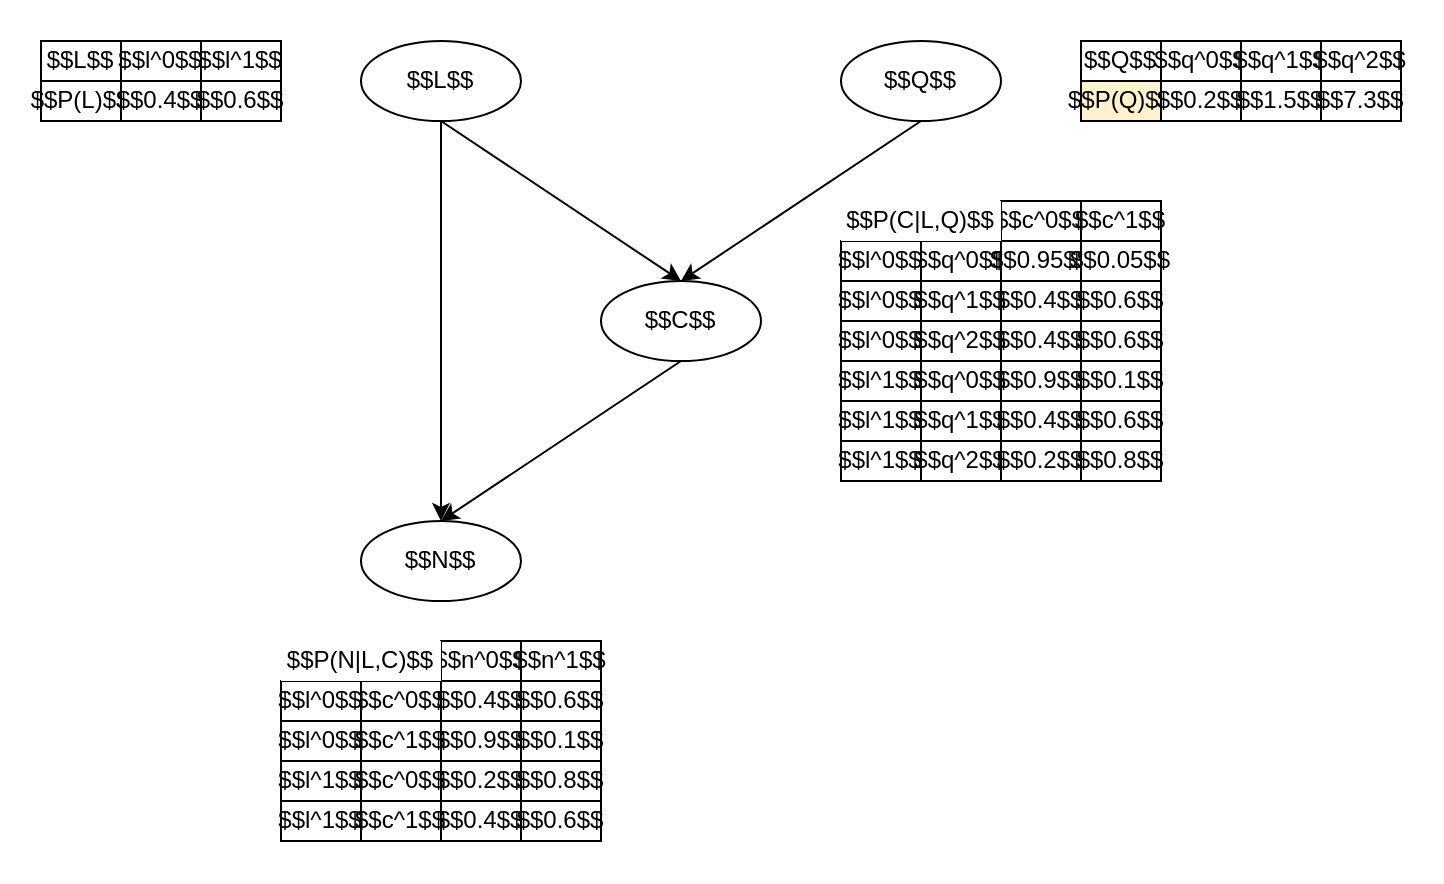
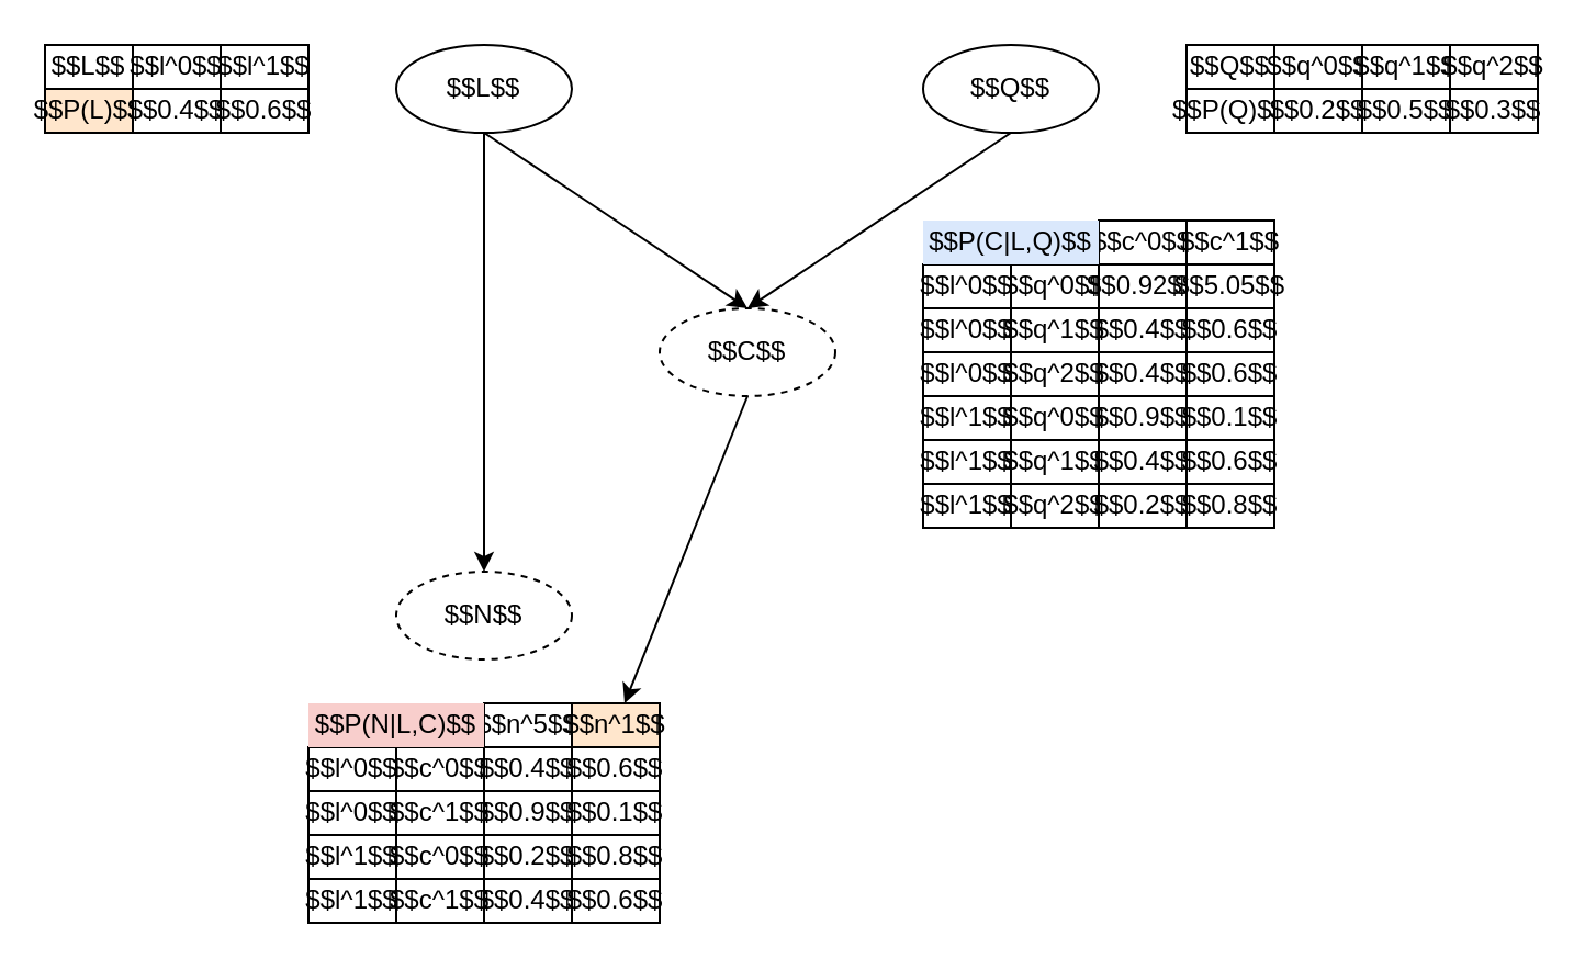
  <mxCell id="0" />
  <mxCell id="1" parent="0" />
  <mxCell id="2" value="$$L$$" style="ellipse;whiteSpace=wrap;html=1;" vertex="1" parent="1"><mxGeometry x="180" y="20" width="80" height="40" as="geometry" /></mxCell>
  <mxCell id="3" value="$$L$$" style="rounded=0;whiteSpace=wrap;html=1;" vertex="1" parent="1"><mxGeometry x="20" y="20" width="40" height="20" as="geometry" /></mxCell>
  <mxCell id="4" value="$$l^0$$" style="rounded=0;whiteSpace=wrap;html=1;" vertex="1" parent="1"><mxGeometry x="60" y="20" width="40" height="20" as="geometry" /></mxCell>
  <mxCell id="5" value="&lt;span&gt;$$l^1$$&lt;/span&gt;" style="rounded=0;whiteSpace=wrap;html=1;" vertex="1" parent="1"><mxGeometry x="100" y="20" width="40" height="20" as="geometry" /></mxCell>
- <mxCell id="6" value="$$P(L)$$" style="rounded=0;whiteSpace=wrap;html=1;" vertex="1" parent="1"><mxGeometry x="20" y="40" width="40" height="20" as="geometry" /></mxCell>
+ <mxCell id="6" value="$$P(L)$$" style="rounded=0;whiteSpace=wrap;html=1;fillColor=#ffe6cc;" vertex="1" parent="1"><mxGeometry x="20" y="40" width="40" height="20" as="geometry" /></mxCell>
  <mxCell id="7" value="$$0.4$$" style="rounded=0;whiteSpace=wrap;html=1;" vertex="1" parent="1"><mxGeometry x="60" y="40" width="40" height="20" as="geometry" /></mxCell>
  <mxCell id="8" value="$$0.6$$" style="rounded=0;whiteSpace=wrap;html=1;" vertex="1" parent="1"><mxGeometry x="100" y="40" width="40" height="20" as="geometry" /></mxCell>
- <mxCell id="9" value="$$C$$" style="ellipse;whiteSpace=wrap;html=1;" vertex="1" parent="1"><mxGeometry x="300" y="140" width="80" height="40" as="geometry" /></mxCell>
+ <mxCell id="9" value="$$C$$" style="ellipse;whiteSpace=wrap;html=1;dashed=1;" vertex="1" parent="1"><mxGeometry x="300" y="140" width="80" height="40" as="geometry" /></mxCell>
  <mxCell id="10" value="" style="endArrow=classic;html=1;exitX=0.5;exitY=1;exitDx=0;exitDy=0;entryX=0.5;entryY=0;entryDx=0;entryDy=0;" edge="1" parent="1" source="2" target="9"><mxGeometry width="50" height="50" relative="1" as="geometry"><mxPoint x="310" y="420" as="sourcePoint" /><mxPoint x="360" y="370" as="targetPoint" /></mxGeometry></mxCell>
  <mxCell id="11" value="$$Q$$" style="ellipse;whiteSpace=wrap;html=1;" vertex="1" parent="1"><mxGeometry x="420" y="20" width="80" height="40" as="geometry" /></mxCell>
  <mxCell id="12" value="" style="endArrow=classic;html=1;exitX=0.5;exitY=1;exitDx=0;exitDy=0;entryX=0.5;entryY=0;entryDx=0;entryDy=0;" edge="1" parent="1" source="11" target="9"><mxGeometry width="50" height="50" relative="1" as="geometry"><mxPoint x="310" y="420" as="sourcePoint" /><mxPoint x="360" y="370" as="targetPoint" /></mxGeometry></mxCell>
- <mxCell id="13" value="$$N$$" style="ellipse;whiteSpace=wrap;html=1;" vertex="1" parent="1"><mxGeometry x="180" y="260" width="80" height="40" as="geometry" /></mxCell>
+ <mxCell id="13" value="$$N$$" style="ellipse;whiteSpace=wrap;html=1;dashed=1;" vertex="1" parent="1"><mxGeometry x="180" y="260" width="80" height="40" as="geometry" /></mxCell>
  <mxCell id="14" value="" style="endArrow=classic;html=1;exitX=0.5;exitY=1;exitDx=0;exitDy=0;entryX=0.5;entryY=0;entryDx=0;entryDy=0;" edge="1" parent="1" source="2" target="13"><mxGeometry width="50" height="50" relative="1" as="geometry"><mxPoint x="310" y="420" as="sourcePoint" /><mxPoint x="360" y="370" as="targetPoint" /></mxGeometry></mxCell>
- <mxCell id="15" value="" style="endArrow=classic;html=1;exitX=0.5;exitY=1;exitDx=0;exitDy=0;entryX=0.5;entryY=0;entryDx=0;entryDy=0;" edge="1" parent="1" source="9" target="13"><mxGeometry width="50" height="50" relative="1" as="geometry"><mxPoint x="310" y="420" as="sourcePoint" /><mxPoint x="360" y="370" as="targetPoint" /></mxGeometry></mxCell>
+ <mxCell id="15" value="" style="endArrow=classic;html=1;exitX=0.5;exitY=1;exitDx=0;exitDy=0;" edge="1" parent="1" source="9" target="61"><mxGeometry width="50" height="50" relative="1" as="geometry"><mxPoint x="310" y="420" as="sourcePoint" /><mxPoint x="360" y="370" as="targetPoint" /></mxGeometry></mxCell>
  <mxCell id="16" value="$$Q$$" style="rounded=0;whiteSpace=wrap;html=1;" vertex="1" parent="1"><mxGeometry x="540" y="20" width="40" height="20" as="geometry" /></mxCell>
  <mxCell id="17" value="$$q^0$$" style="rounded=0;whiteSpace=wrap;html=1;" vertex="1" parent="1"><mxGeometry x="580" y="20" width="40" height="20" as="geometry" /></mxCell>
  <mxCell id="18" value="&lt;span&gt;$$q^1$$&lt;/span&gt;" style="rounded=0;whiteSpace=wrap;html=1;" vertex="1" parent="1"><mxGeometry x="620" y="20" width="40" height="20" as="geometry" /></mxCell>
- <mxCell id="19" value="$$P(Q)$$" style="rounded=0;whiteSpace=wrap;html=1;fillColor=#fff2cc;" vertex="1" parent="1"><mxGeometry x="540" y="40" width="40" height="20" as="geometry" /></mxCell>
+ <mxCell id="19" value="$$P(Q)$$" style="rounded=0;whiteSpace=wrap;html=1;" vertex="1" parent="1"><mxGeometry x="540" y="40" width="40" height="20" as="geometry" /></mxCell>
  <mxCell id="20" value="$$0.2$$" style="rounded=0;whiteSpace=wrap;html=1;" vertex="1" parent="1"><mxGeometry x="580" y="40" width="40" height="20" as="geometry" /></mxCell>
- <mxCell id="21" value="$$1.5$$" style="rounded=0;whiteSpace=wrap;html=1;" vertex="1" parent="1"><mxGeometry x="620" y="40" width="40" height="20" as="geometry" /></mxCell>
+ <mxCell id="21" value="$$0.5$$" style="rounded=0;whiteSpace=wrap;html=1;" vertex="1" parent="1"><mxGeometry x="620" y="40" width="40" height="20" as="geometry" /></mxCell>
  <mxCell id="22" value="&lt;span&gt;$$q^2$$&lt;/span&gt;" style="rounded=0;whiteSpace=wrap;html=1;" vertex="1" parent="1"><mxGeometry x="660" y="20" width="40" height="20" as="geometry" /></mxCell>
- <mxCell id="23" value="$$7.3$$" style="rounded=0;whiteSpace=wrap;html=1;" vertex="1" parent="1"><mxGeometry x="660" y="40" width="40" height="20" as="geometry" /></mxCell>
+ <mxCell id="23" value="$$0.3$$" style="rounded=0;whiteSpace=wrap;html=1;" vertex="1" parent="1"><mxGeometry x="660" y="40" width="40" height="20" as="geometry" /></mxCell>
  <mxCell id="24" value="$$q^0$$" style="rounded=0;whiteSpace=wrap;html=1;" vertex="1" parent="1"><mxGeometry x="460" y="120" width="40" height="20" as="geometry" /></mxCell>
  <mxCell id="25" value="$$l^0$$" style="rounded=0;whiteSpace=wrap;html=1;" vertex="1" parent="1"><mxGeometry x="420" y="120" width="40" height="20" as="geometry" /></mxCell>
- <mxCell id="26" value="$$0.95$$" style="rounded=0;whiteSpace=wrap;html=1;" vertex="1" parent="1"><mxGeometry x="500" y="120" width="40" height="20" as="geometry" /></mxCell>
+ <mxCell id="26" value="$$0.92$$" style="rounded=0;whiteSpace=wrap;html=1;" vertex="1" parent="1"><mxGeometry x="500" y="120" width="40" height="20" as="geometry" /></mxCell>
  <mxCell id="27" value="$$l^1$$" style="rounded=0;whiteSpace=wrap;html=1;" vertex="1" parent="1"><mxGeometry x="420" y="180" width="40" height="20" as="geometry" /></mxCell>
  <mxCell id="28" value="$$0.4$$" style="rounded=0;whiteSpace=wrap;html=1;" vertex="1" parent="1"><mxGeometry x="500" y="140" width="40" height="20" as="geometry" /></mxCell>
  <mxCell id="29" value="$$l^1$$" style="rounded=0;whiteSpace=wrap;html=1;" vertex="1" parent="1"><mxGeometry x="420" y="200" width="40" height="20" as="geometry" /></mxCell>
  <mxCell id="30" value="$$l^0$$" style="rounded=0;whiteSpace=wrap;html=1;" vertex="1" parent="1"><mxGeometry x="420" y="140" width="40" height="20" as="geometry" /></mxCell>
  <mxCell id="31" value="$$0.4$$" style="rounded=0;whiteSpace=wrap;html=1;" vertex="1" parent="1"><mxGeometry x="500" y="160" width="40" height="20" as="geometry" /></mxCell>
  <mxCell id="32" value="$$0.9$$" style="rounded=0;whiteSpace=wrap;html=1;" vertex="1" parent="1"><mxGeometry x="500" y="180" width="40" height="20" as="geometry" /></mxCell>
  <mxCell id="33" value="$$l^0$$" style="rounded=0;whiteSpace=wrap;html=1;" vertex="1" parent="1"><mxGeometry x="420" y="160" width="40" height="20" as="geometry" /></mxCell>
  <mxCell id="34" value="$$l^1$$" style="rounded=0;whiteSpace=wrap;html=1;" vertex="1" parent="1"><mxGeometry x="420" y="220" width="40" height="20" as="geometry" /></mxCell>
  <mxCell id="35" value="&lt;span&gt;$$q^1$$&lt;/span&gt;" style="rounded=0;whiteSpace=wrap;html=1;" vertex="1" parent="1"><mxGeometry x="460" y="140" width="40" height="20" as="geometry" /></mxCell>
  <mxCell id="36" value="&lt;span&gt;$$q^2$$&lt;/span&gt;" style="rounded=0;whiteSpace=wrap;html=1;" vertex="1" parent="1"><mxGeometry x="460" y="160" width="40" height="20" as="geometry" /></mxCell>
  <mxCell id="37" value="$$q^0$$" style="rounded=0;whiteSpace=wrap;html=1;" vertex="1" parent="1"><mxGeometry x="460" y="180" width="40" height="20" as="geometry" /></mxCell>
  <mxCell id="38" value="&lt;span&gt;$$q^1$$&lt;/span&gt;" style="rounded=0;whiteSpace=wrap;html=1;" vertex="1" parent="1"><mxGeometry x="460" y="200" width="40" height="20" as="geometry" /></mxCell>
  <mxCell id="39" value="&lt;span&gt;$$q^2$$&lt;/span&gt;" style="rounded=0;whiteSpace=wrap;html=1;" vertex="1" parent="1"><mxGeometry x="460" y="220" width="40" height="20" as="geometry" /></mxCell>
  <mxCell id="40" value="$$c^0$$" style="rounded=0;whiteSpace=wrap;html=1;" vertex="1" parent="1"><mxGeometry x="500" y="100" width="40" height="20" as="geometry" /></mxCell>
  <mxCell id="41" value="&lt;span&gt;$$c^1$$&lt;/span&gt;" style="rounded=0;whiteSpace=wrap;html=1;" vertex="1" parent="1"><mxGeometry x="540" y="100" width="40" height="20" as="geometry" /></mxCell>
- <mxCell id="42" value="$$0.05$$" style="rounded=0;whiteSpace=wrap;html=1;" vertex="1" parent="1"><mxGeometry x="540" y="120" width="40" height="20" as="geometry" /></mxCell>
+ <mxCell id="42" value="$$5.05$$" style="rounded=0;whiteSpace=wrap;html=1;" vertex="1" parent="1"><mxGeometry x="540" y="120" width="40" height="20" as="geometry" /></mxCell>
  <mxCell id="43" value="$$0.6$$" style="rounded=0;whiteSpace=wrap;html=1;" vertex="1" parent="1"><mxGeometry x="540" y="140" width="40" height="20" as="geometry" /></mxCell>
  <mxCell id="44" value="$$0.6$$" style="rounded=0;whiteSpace=wrap;html=1;" vertex="1" parent="1"><mxGeometry x="540" y="160" width="40" height="20" as="geometry" /></mxCell>
  <mxCell id="45" value="$$0.1$$" style="rounded=0;whiteSpace=wrap;html=1;" vertex="1" parent="1"><mxGeometry x="540" y="180" width="40" height="20" as="geometry" /></mxCell>
  <mxCell id="46" value="$$0.4$$" style="rounded=0;whiteSpace=wrap;html=1;" vertex="1" parent="1"><mxGeometry x="500" y="200" width="40" height="20" as="geometry" /></mxCell>
  <mxCell id="47" value="$$0.2$$" style="rounded=0;whiteSpace=wrap;html=1;" vertex="1" parent="1"><mxGeometry x="500" y="220" width="40" height="20" as="geometry" /></mxCell>
  <mxCell id="48" value="$$0.6$$" style="rounded=0;whiteSpace=wrap;html=1;" vertex="1" parent="1"><mxGeometry x="540" y="200" width="40" height="20" as="geometry" /></mxCell>
  <mxCell id="49" value="$$0.8$$" style="rounded=0;whiteSpace=wrap;html=1;" vertex="1" parent="1"><mxGeometry x="540" y="220" width="40" height="20" as="geometry" /></mxCell>
- <mxCell id="50" value="$$P(C|L,Q)$$" style="rounded=0;whiteSpace=wrap;html=1;strokeColor=none;" vertex="1" parent="1"><mxGeometry x="420" y="100" width="80" height="20" as="geometry" /></mxCell>
+ <mxCell id="50" value="$$P(C|L,Q)$$" style="rounded=0;whiteSpace=wrap;html=1;strokeColor=none;fillColor=#dae8fc;" vertex="1" parent="1"><mxGeometry x="420" y="100" width="80" height="20" as="geometry" /></mxCell>
  <mxCell id="51" value="$$c^0$$" style="rounded=0;whiteSpace=wrap;html=1;" vertex="1" parent="1"><mxGeometry x="180" y="340" width="40" height="20" as="geometry" /></mxCell>
  <mxCell id="52" value="$$l^0$$" style="rounded=0;whiteSpace=wrap;html=1;" vertex="1" parent="1"><mxGeometry x="140" y="340" width="40" height="20" as="geometry" /></mxCell>
  <mxCell id="53" value="$$0.4$$" style="rounded=0;whiteSpace=wrap;html=1;" vertex="1" parent="1"><mxGeometry x="220" y="340" width="40" height="20" as="geometry" /></mxCell>
  <mxCell id="54" value="$$l^1$$" style="rounded=0;whiteSpace=wrap;html=1;" vertex="1" parent="1"><mxGeometry x="140" y="380" width="40" height="20" as="geometry" /></mxCell>
  <mxCell id="55" value="$$0.9$$" style="rounded=0;whiteSpace=wrap;html=1;" vertex="1" parent="1"><mxGeometry x="220" y="360" width="40" height="20" as="geometry" /></mxCell>
  <mxCell id="56" value="$$l^1$$" style="rounded=0;whiteSpace=wrap;html=1;" vertex="1" parent="1"><mxGeometry x="140" y="400" width="40" height="20" as="geometry" /></mxCell>
  <mxCell id="57" value="$$l^0$$" style="rounded=0;whiteSpace=wrap;html=1;" vertex="1" parent="1"><mxGeometry x="140" y="360" width="40" height="20" as="geometry" /></mxCell>
  <mxCell id="58" value="$$0.2$$" style="rounded=0;whiteSpace=wrap;html=1;" vertex="1" parent="1"><mxGeometry x="220" y="380" width="40" height="20" as="geometry" /></mxCell>
  <mxCell id="59" value="&lt;span&gt;$$c^1$$&lt;/span&gt;" style="rounded=0;whiteSpace=wrap;html=1;" vertex="1" parent="1"><mxGeometry x="180" y="360" width="40" height="20" as="geometry" /></mxCell>
- <mxCell id="60" value="$$n^0$$" style="rounded=0;whiteSpace=wrap;html=1;" vertex="1" parent="1"><mxGeometry x="220" y="320" width="40" height="20" as="geometry" /></mxCell>
- <mxCell id="61" value="&lt;span&gt;$$n^1$$&lt;/span&gt;" style="rounded=0;whiteSpace=wrap;html=1;" vertex="1" parent="1"><mxGeometry x="260" y="320" width="40" height="20" as="geometry" /></mxCell>
+ <mxCell id="60" value="$$n^5$$" style="rounded=0;whiteSpace=wrap;html=1;" vertex="1" parent="1"><mxGeometry x="220" y="320" width="40" height="20" as="geometry" /></mxCell>
+ <mxCell id="61" value="&lt;span&gt;$$n^1$$&lt;/span&gt;" style="rounded=0;whiteSpace=wrap;html=1;fillColor=#ffe6cc;" vertex="1" parent="1"><mxGeometry x="260" y="320" width="40" height="20" as="geometry" /></mxCell>
  <mxCell id="62" value="$$0.6$$" style="rounded=0;whiteSpace=wrap;html=1;" vertex="1" parent="1"><mxGeometry x="260" y="340" width="40" height="20" as="geometry" /></mxCell>
  <mxCell id="63" value="$$0.1$$" style="rounded=0;whiteSpace=wrap;html=1;" vertex="1" parent="1"><mxGeometry x="260" y="360" width="40" height="20" as="geometry" /></mxCell>
  <mxCell id="64" value="$$0.8$$" style="rounded=0;whiteSpace=wrap;html=1;" vertex="1" parent="1"><mxGeometry x="260" y="380" width="40" height="20" as="geometry" /></mxCell>
  <mxCell id="65" value="$$0.4$$" style="rounded=0;whiteSpace=wrap;html=1;" vertex="1" parent="1"><mxGeometry x="220" y="400" width="40" height="20" as="geometry" /></mxCell>
  <mxCell id="66" value="$$0.6$$" style="rounded=0;whiteSpace=wrap;html=1;" vertex="1" parent="1"><mxGeometry x="260" y="400" width="40" height="20" as="geometry" /></mxCell>
- <mxCell id="67" value="$$P(N|L,C)$$" style="rounded=0;whiteSpace=wrap;html=1;strokeColor=none;" vertex="1" parent="1"><mxGeometry x="140" y="320" width="80" height="20" as="geometry" /></mxCell>
+ <mxCell id="67" value="$$P(N|L,C)$$" style="rounded=0;whiteSpace=wrap;html=1;strokeColor=none;fillColor=#f8cecc;" vertex="1" parent="1"><mxGeometry x="140" y="320" width="80" height="20" as="geometry" /></mxCell>
  <mxCell id="68" value="$$c^0$$" style="rounded=0;whiteSpace=wrap;html=1;" vertex="1" parent="1"><mxGeometry x="180" y="380" width="40" height="20" as="geometry" /></mxCell>
  <mxCell id="69" value="&lt;span&gt;$$c^1$$&lt;/span&gt;" style="rounded=0;whiteSpace=wrap;html=1;" vertex="1" parent="1"><mxGeometry x="180" y="400" width="40" height="20" as="geometry" /></mxCell>
